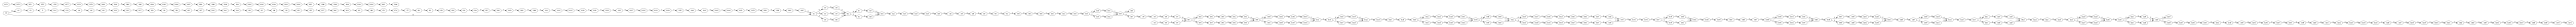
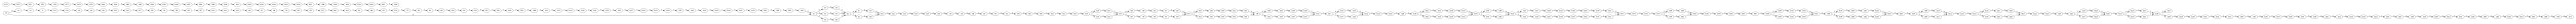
  strict digraph {
    fontname="Noto Serif"
    rankdir=LR
    node [fontname="Noto Serif"]
    edge [fontname="Noto Serif"]
    S0
    S1
    S2
    S3
    S4
    S5
    S6
    S7
    S8
    S9
    S10
    S11
    S12
    S13
    S14
    S15
    S16
    S17
    S18
    S19
    S20
    S21
    S22
    S23
    S24
    S25
    S26
    S27
    S28
    S29
    S30
    S31
    S32
    S33
    S34
    S35
    S36
    S37
    S38
    S39
    S40
    S41
    S42
    S43
    S44
    S45
    S46
    S47
    S48
    S49
    S50
    S51
    S52
    S53
    S54
    S55
    S56
    S57
    S58
    S59
    S60
    S61
    S62
    S63
    S64
    S65
    S66
    S67
    S68
+   S69
    S70
    S71
    S72
    S73
    S74
    S75
    S76
    S77
    S78
    S79
    S80
    S81
    S82
    S83
    S84
    S85
    S86
    S87
    S88
    S89
    S90
    S91
    S92
    S93
    S94
    S95
    S96
    S97
    S98
    S99
    S100
    S101
    S102
    S103
    S104
    S105
    S106
    S107
    S108
    S109
    S110
    S111
    S112
    S113
    S114
    S115
    S116
    S117
    S118
    S119
    S120
    S121
    S122
    S123
    S124
    S125
    S126
    S127
    S128
    S129
    S130
    S131
    S132
    S133
    S134
    S135
    S136
    S137
    S138
    S139
    S140
    S141
    S142
    S143
    S144
    S145
    S146
    S147
    S148
    S149
    S150
    S151
    S152
    S153
    S154
    S155
    S156
    S157
    S158
    S159
    S160
    S161
    S162
    S163
    S164
    S165
    S166
    S167
    S168
    S169
    S170
    S171
    S172
    S173
    S174
    S175
    S176
    S177
    S178
    S179
    S180
    S181
    S182
    S183
    S184
    S185
    S186
    S187
    S188
    S189
    S190
    S191
    S192
    S193
    S194
    S195
    S196
    S197
    S198
    S199
    S200
    S201
    S202
    S203
    S204
    S205
    S206
    S207
    S208
    S209
    S210
    S211
    S212
    S213
    S214
    S215
    S216
    S217
    S218
    S219
    S220
    n222 [label=S821]
    S222
    S223
    S224
    S225
    S226
    S227
    S228
    S229
    S230
    S231
    S232
    S233
    S234
    S235
    S236
    S237
    S238
    S239
    S240
    S241
    S242
    S243
    S244
    S245
    S246
    S247
    S248
    S249
    S250
    S251
    S252
    S253
    S254
    S255
    S256
    S257
    S258
    S259
    S260
    S261
    S262
    S263
    S264
    S265
    S266
    S267
    S268
    S269
    S270
    S271
    S272
    S273
    S274
    S275
    S276
    S277
    S278
    S279
    S280
    S281
    S282
    S283
    S284
    S285
    S286
    S287
    S288
    S289
    S290
    S291
    S292
    S293
    S294
    S295
    S296
    S297
    S298
    S299
    S300
    S301
    S302
    S303
    S304
    S0 -> S1 [label=G]
    S0 -> S2 [label=G]
    S1 -> S3 [label=T]
    S2 -> S4 [label=G]
    S2 -> S5 [label=T]
    S2 -> S6 [label=A]
    S3 -> S7 [label=T]
    S4 -> S8 [label=T]
    S5 -> S9 [label=T]
    S6 -> S10 [label=T]
    S7 -> S11 [label=G]
    S8 -> S12 [label=C]
    S9 -> S12 [label=C]
    S10 -> S12 [label=C]
    S11 -> S13 [label=C]
    S12 -> S14 [label=A]
    S12 -> S15 [label=T]
    S13 -> S16 [label=T]
    S14 -> S17 [label=G]
    S15 -> S18 [label=G]
    S16 -> S19 [label=G]
    S17 -> S20 [label=G]
    S18 -> S20 [label=G]
    S19 -> S21 [label=T]
    S20 -> S22 [label=G]
    S21 -> S23 [label=T]
    S22 -> S24 [label=T]
    S23 -> S25 [label=C]
    S24 -> S26 [label=A]
    S25 -> S27 [label=G]
    S26 -> S28 [label=G]
    S27 -> S29 [label=T]
    S28 -> S30 [label=A]
    S29 -> S31 [label=A]
    S30 -> S32 [label=G]
    S31 -> S33 [label=A]
    S32 -> S34 [label=T]
    S33 -> S35 [label=C]
    S34 -> S36 [label=A]
    S35 -> S37 [label=C]
    S36 -> S38 [label=G]
    S37 -> S39 [label=G]
    S38 -> S40 [label=T]
    S39 -> S41 [label=G]
    S40 -> S42 [label=C]
    S41 -> S43 [label=T]
    S42 -> S44 [label=G]
    S43 -> S45 [label=G]
    S44 -> S46 [label=T]
    S45 -> S47 [label=A]
    S46 -> S48 [label=T]
    S47 -> S49 [label=G]
    S48 -> S50 [label=A]
    S49 -> S51 [label=C]
    S50 -> S52 [label=G]
    S51 -> S53 [label=C]
    S52 -> S54 [label=T]
    S53 -> S55 [label=G]
    S54 -> S56 [label=A]
    S55 -> S57 [label=C]
    S56 -> S58 [label=C]
    S56 -> S59 [label=T]
    S57 -> S60 [label=G]
    S58 -> S61 [label=G]
    S59 -> S62 [label=G]
    S60 -> S63 [label=C]
    S61 -> S64 [label=T]
    S62 -> S64 [label=T]
    S63 -> S65 [label=C]
    S64 -> S66 [label=G]
    S64 -> S67 [label=A]
    S65 -> S68 [label=A]
+   S66 -> S69 [label=G]
    S67 -> S70 [label=G]
    S68 -> S71 [label=T]
+   S69 -> S72 [label=A]
    S70 -> S73 [label=C]
    S71 -> S74 [label=C]
    S72 -> S75 [label=C]
    S73 -> S76 [label=A]
    S74 -> S77 [label=T]
    S75 -> S78 [label=G]
    S76 -> S79 [label=G]
    S77 -> S80 [label=A]
    S78 -> S81 [label=G]
    S79 -> S81 [label=G]
    S80 -> S82 [label=C]
    S81 -> S83 [label=C]
    S81 -> S84 [label=T]
    S82 -> S85 [label=A]
    S83 -> S86 [label=G]
    S84 -> S87 [label=A]
    S85 -> S88 [label=T]
    S86 -> S89 [label=G]
    S87 -> S90 [label=A]
    S88 -> S91 [label=C]
    S89 -> S92 [label=A]
    S90 -> S93 [label=G]
    S91 -> S94 [label=C]
    S92 -> S95 [label=A]
    S93 -> S96 [label=A]
    S94 -> S97 [label=G]
    S95 -> S98 [label=A]
    S96 -> S98 [label=A]
    S97 -> S99 [label=G]
    S98 -> S100 [label=G]
    S98 -> S101 [label=C]
    S99 -> S102 [label=T]
    S100 -> S103 [label=A]
    S101 -> S104 [label=C]
    S102 -> S105 [label=G]
    S103 -> S106 [label=G]
    S104 -> S107 [label=T]
    S105 -> S108 [label=G]
    S106 -> S109 [label=G]
    S107 -> S110 [label=G]
    S108 -> S111 [label=C]
    S109 -> S112 [label=T]
    S110 -> S112 [label=T]
    S111 -> S113 [label=G]
    S112 -> S114 [label=C]
    S113 -> S115 [label=C]
    S114 -> S116 [label=G]
    S114 -> S117 [label=T]
    S115 -> S118 [label=T]
    S116 -> S119 [label=C]
    S117 -> S120 [label=C]
    S118 -> S121 [label=A]
    S119 -> S122 [label=G]
    S120 -> S122 [label=G]
    S121 -> S123 [label=C]
    S122 -> S124 [label=C]
    S123 -> S125 [label=C]
    S124 -> S126 [label=T]
    S125 -> S127 [label=G]
    S126 -> S128 [label=T]
    S127 -> S129 [label=G]
    S128 -> S130 [label=G]
    S129 -> S131 [label=A]
    S130 -> S132 [label=G]
    S130 -> S133 [label=C]
    S131 -> S134 [label=C]
    S132 -> S135 [label=A]
    S133 -> S136 [label=G]
    S134 -> S137 [label=C]
    S135 -> S138 [label=C]
    S136 -> S139 [label=G]
    S137 -> S140 [label=T]
    S138 -> S141 [label=T]
    S139 -> S142 [label=T]
    S140 -> S143 [label=A]
    S141 -> S144 [label=G]
    S142 -> S144 [label=G]
    S143 -> S145 [label=G]
    S144 -> S146 [label=C]
    S144 -> S147 [label=T]
    S145 -> S148 [label=C]
    S146 -> S149 [label=G]
    S147 -> S150 [label=G]
    S148 -> S151 [label=A]
    S149 -> S152 [label=G]
    S150 -> S152 [label=G]
    S151 -> S153 [label=G]
    S152 -> S154 [label=G]
    S152 -> S155 [label=A]
    S153 -> S156 [label=A]
    S154 -> S157 [label=A]
    S155 -> S158 [label=A]
    S156 -> S159 [label=A]
    S157 -> S160 [label=C]
    S158 -> S161 [label=A]
    S159 -> S162 [label=G]
    S160 -> S163 [label=G]
    S161 -> S164 [label=G]
    S162 -> S165 [label=G]
    S163 -> S166 [label=A]
    S164 -> S167 [label=G]
    S165 -> S2 [label=G]
    S166 -> S168 [label=A]
    S167 -> S169 [label=A]
    S168 -> S170 [label=G]
    S169 -> S171 [label=A]
    S170 -> S172 [label=A]
    S171 -> S173 [label=A]
    S172 -> S174 [label=C]
    S173 -> S174 [label=C]
    S174 -> S175 [label=C]
    S175 -> S176 [label=T]
    S176 -> S177 [label=T]
    S177 -> S178 [label=C]
    S177 -> S179 [label=T]
    S178 -> S180 [label=C]
    S179 -> S181 [label=C]
    S180 -> S182 [label=C]
    S181 -> S182 [label=C]
    S182 -> S183 [label=G]
    S183 -> S184 [label=T]
    S184 -> S185 [label=A]
    S185 -> S186 [label=G]
    S186 -> S187 [label=T]
    S187 -> S188 [label=C]
    S188 -> S189 [label=G]
    S188 -> S190 [label=C]
    S189 -> S191 [label=G]
    S190 -> S192 [label=A]
    S191 -> S193 [label=C]
    S192 -> S194 [label=C]
    S193 -> S195 [label=G]
    S194 -> S195 [label=G]
    S195 -> S196 [label=A]
    S196 -> S197 [label=C]
    S196 -> S198 [label=A]
    S197 -> S199 [label=C]
    S198 -> S200 [label=G]
    S199 -> S201 [label=G]
    S200 -> S202 [label=A]
    S201 -> S203 [label=C]
    S202 -> S204 [label=C]
    S203 -> S205 [label=T]
    S204 -> S205 [label=T]
    S205 -> S206 [label=T]
    S206 -> S207 [label=C]
    S207 -> S208 [label=A]
    S207 -> S209 [label=G]
    S208 -> S210 [label=A]
    S209 -> S211 [label=A]
    S210 -> S212 [label=A]
    S211 -> S212 [label=A]
    S212 -> S213 [label=T]
    S213 -> S214 [label=A]
    S214 -> S215 [label=G]
    S214 -> S216 [label=C]
    S215 -> S217 [label=C]
    S216 -> S218 [label=G]
    S217 -> S219 [label=C]
    S218 -> S220 [label=C]
    S219 -> n222 [label=C]
    S220 -> n222 [label=C]
    n222 -> S222 [label=T]
    S222 -> S223 [label=T]
    S223 -> S224 [label=C]
    S224 -> S225 [label=C]
    S225 -> S226 [label=T]
    S225 -> S227 [label=G]
    S226 -> S228 [label=G]
    S227 -> S229 [label=G]
    S228 -> S230 [label=G]
    S229 -> S230 [label=G]
    S230 -> S231 [label=C]
    S231 -> S232 [label=G]
    S231 -> S233 [label=T]
    S232 -> S234 [label=G]
    S233 -> S235 [label=G]
    S234 -> S236 [label=T]
    S235 -> S236 [label=T]
    S236 -> S237 [label=T]
    S236 -> S238 [label=C]
    S238 -> S239 [label=A]
    S239 -> S240 [label=A]
    S240 -> S241 [label=C]
    S241 -> S242 [label=G]
    S242 -> S243 [label=A]
    S243 -> S244 [label=C]
    S244 -> S245 [label=A]
    S245 -> S246 [label=C]
    S246 -> S247 [label=T]
    S247 -> S248 [label=G]
    S248 -> S249 [label=G]
    S249 -> S250 [label=T]
    S250 -> S251 [label=A]
    S251 -> S252 [label=G]
    S252 -> S253 [label=A]
    S253 -> S254 [label=A]
    S254 -> S255 [label=C]
    S255 -> S256 [label=C]
    S256 -> S257 [label=C]
    S257 -> S258 [label=A]
    S258 -> S259 [label=G]
    S259 -> S260 [label=T]
    S260 -> S261 [label=G]
    S261 -> S262 [label=T]
    S262 -> S263 [label=C]
    S263 -> S264 [label=G]
    S264 -> S265 [label=G]
    S265 -> S266 [label=T]
    S266 -> S267 [label=T]
    S267 -> S268 [label=T]
    S268 -> S269 [label=G]
    S269 -> S270 [label=C]
    S270 -> S271 [label=A]
    S272 -> S273 [label=A]
    S273 -> S274 [label=C]
    S274 -> S275 [label=T]
    S275 -> S276 [label=C]
    S276 -> S277 [label=C]
    S277 -> S278 [label=T]
    S278 -> S279 [label=G]
    S279 -> S280 [label=G]
    S280 -> S281 [label=T]
    S281 -> S282 [label=A]
    S282 -> S283 [label=A]
    S283 -> S284 [label=A]
    S284 -> S285 [label=A]
    S285 -> S286 [label=A]
    S286 -> S287 [label=T]
    S287 -> S288 [label=A]
    S288 -> S289 [label=G]
    S289 -> S290 [label=G]
    S290 -> S291 [label=T]
    S291 -> S292 [label=A]
    S292 -> S293 [label=A]
    S293 -> S294 [label=C]
    S294 -> S295 [label=G]
    S295 -> S296 [label=G]
    S296 -> S297 [label=T]
    S297 -> S298 [label=A]
    S298 -> S299 [label=G]
    S299 -> S300 [label=C]
    S300 -> S301 [label=C]
    S301 -> S302 [label=G]
    S302 -> S303 [label=T]
    S303 -> S304 [label=T]
  }
